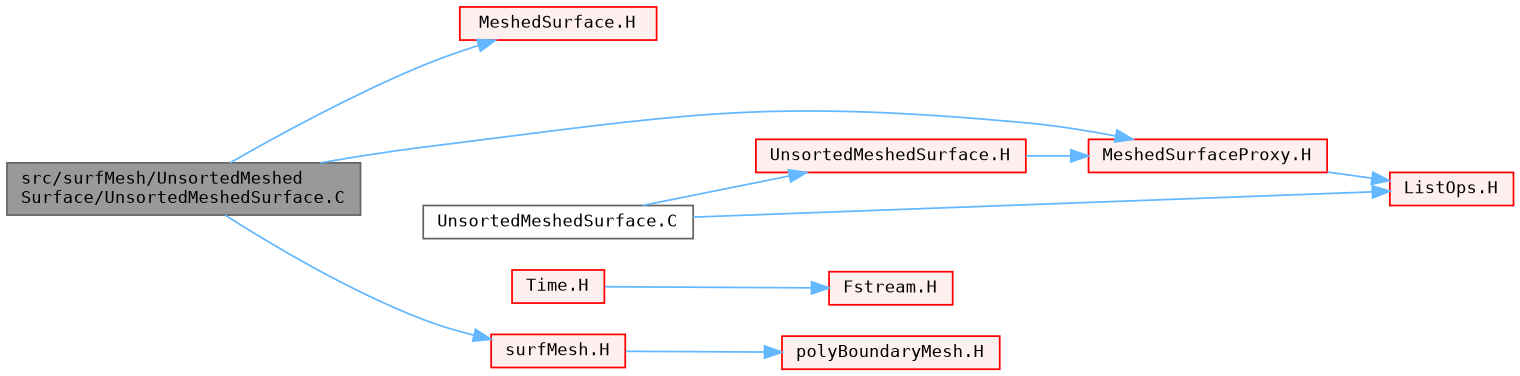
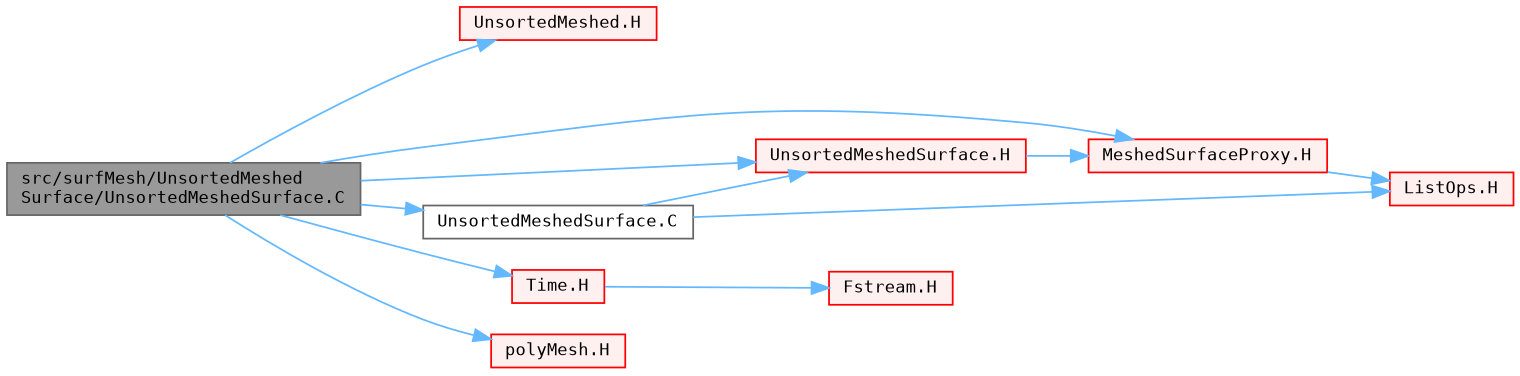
  digraph {
    fontname="DejaVu Sans Mono"
    rankdir=LR
    node [color=red fillcolor="#FFF0F0" fontname="DejaVu Sans Mono" fontsize=10 shape=box style=filled]
    edge [color=steelblue1 fontname="DejaVu Sans Mono" fontsize=10 labelfontname=Helvetica labelfontsize=10 style=solid]
    n1 [color=gray40 fillcolor=grey60 fontcolor=black height=0.2 label="src/surfMesh/UnsortedMeshed\lSurface/UnsortedMeshedSurface.C" width=0.4]
-   n2 [height=0.2 label="MeshedSurface.H" width=0.4]
+   n2 [height=0.2 label="UnsortedMeshed.H" width=0.4]
    n3 [height=0.2 label="UnsortedMeshedSurface.H" width=0.4]
    n4 [height=0.2 label="MeshedSurfaceProxy.H" width=0.4]
    n5 [height=0.2 label="Time.H" width=0.4]
-   n6 [height=0.2 label="surfMesh.H" width=0.4]
+   n6 [height=0.2 label="polyMesh.H" width=0.4]
    n7 [color=grey40 fillcolor=white height=0.2 label="UnsortedMeshedSurface.C" width=0.4]
    n8 [height=0.2 label="ListOps.H" width=0.4]
    n9 [height=0.2 label="Fstream.H" width=0.4]
-   n10 [height=0.2 label="polyBoundaryMesh.H" width=0.4]
    n1 -> n2
+   n1 -> n3
    n1 -> n4
+   n1 -> n5
    n1 -> n6
+   n1 -> n7
    n3 -> n4
    n4 -> n8
    n5 -> n9
-   n6 -> n10
    n7 -> n3
    n7 -> n8
  }
